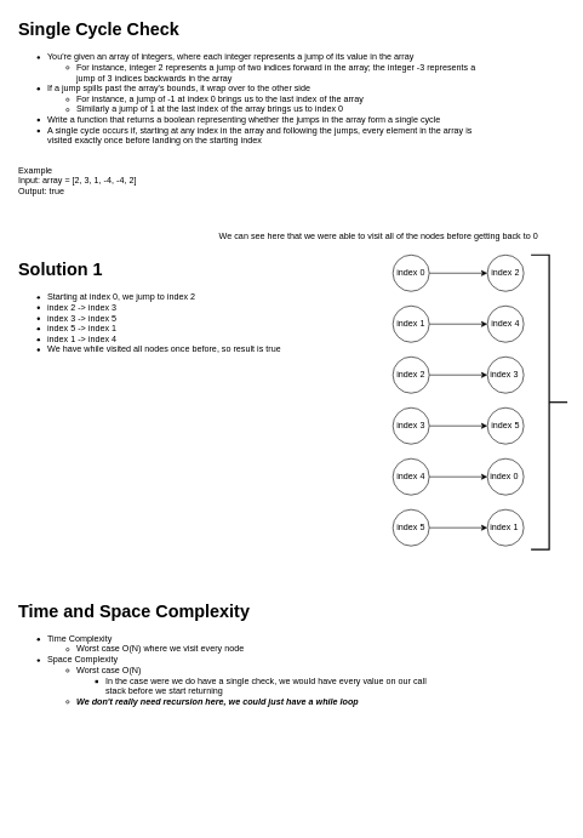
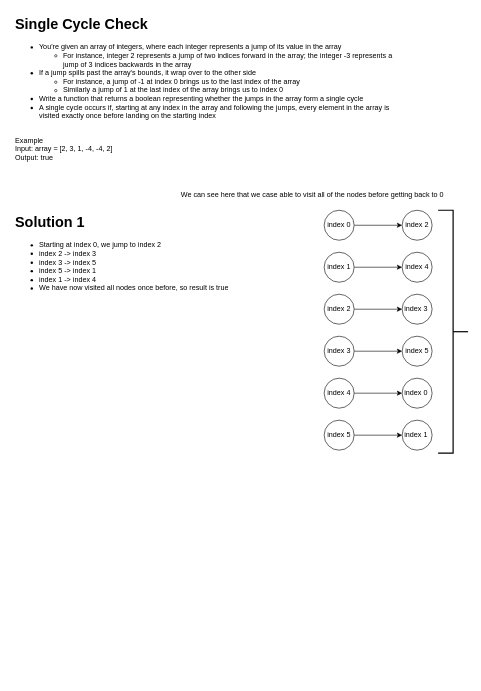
  <mxCell id="0" />
  <mxCell id="1" parent="0" />
  <mxCell id="2" value="&lt;h1&gt;Single Cycle Check&lt;/h1&gt;&lt;p&gt;&lt;/p&gt;&lt;ul&gt;&lt;li&gt;You're given an array of integers, where each integer represents a jump of its value in the array&lt;/li&gt;&lt;ul&gt;&lt;li&gt;For instance, integer 2 represents a jump of two indices forward in the array; the integer -3 represents a jump of 3 indices backwards in the array&lt;/li&gt;&lt;/ul&gt;&lt;li&gt;If a jump spills past the array's bounds, it wrap over to the other side&lt;/li&gt;&lt;ul&gt;&lt;li&gt;For instance, a jump of -1 at index 0 brings us to the last index of the array&lt;/li&gt;&lt;li&gt;Similarly a jump of 1 at the last index of the array brings us to index 0&lt;/li&gt;&lt;/ul&gt;&lt;li&gt;Write a function that returns a boolean representing whether the jumps in the array form a single cycle&lt;/li&gt;&lt;li&gt;A single cycle occurs if, starting at any index in the array and following the jumps, every element in the array is visited exactly once before landing on the starting index&lt;/li&gt;&lt;/ul&gt;&lt;div&gt;&lt;br&gt;&lt;/div&gt;&lt;div&gt;Example&lt;/div&gt;&lt;div&gt;Input: array = [2, 3, 1, -4, -4, 2]&lt;/div&gt;&lt;div&gt;Output: true&lt;/div&gt;&lt;p&gt;&lt;/p&gt;" style="text;html=1;strokeColor=none;fillColor=none;spacing=5;spacingTop=-20;whiteSpace=wrap;overflow=hidden;rounded=0;" parent="1" vertex="1"><mxGeometry y="20" width="640" height="300" as="geometry" x="20" /></mxCell>
- <mxCell id="3" value="&lt;h1&gt;Solution 1&lt;/h1&gt;&lt;p&gt;&lt;/p&gt;&lt;ul&gt;&lt;li&gt;Starting at index 0, we jump to index 2&lt;/li&gt;&lt;li&gt;index 2 -&amp;gt; index 3&lt;/li&gt;&lt;li&gt;index 3 -&amp;gt; index 5&lt;/li&gt;&lt;li&gt;index 5 -&amp;gt; index 1&lt;/li&gt;&lt;li&gt;index 1 -&amp;gt; index 4&lt;/li&gt;&lt;li&gt;We have while visited all nodes once before, so result is true&lt;/li&gt;&lt;/ul&gt;&lt;p&gt;&lt;/p&gt;" style="text;html=1;strokeColor=none;fillColor=none;spacing=5;spacingTop=-20;whiteSpace=wrap;overflow=hidden;rounded=0;" parent="1" vertex="1"><mxGeometry y="350" width="630" height="170" as="geometry" x="20" /></mxCell>
+ <mxCell id="3" value="&lt;h1&gt;Solution 1&lt;/h1&gt;&lt;p&gt;&lt;/p&gt;&lt;ul&gt;&lt;li&gt;Starting at index 0, we jump to index 2&lt;/li&gt;&lt;li&gt;index 2 -&amp;gt; index 3&lt;/li&gt;&lt;li&gt;index 3 -&amp;gt; index 5&lt;/li&gt;&lt;li&gt;index 5 -&amp;gt; index 1&lt;/li&gt;&lt;li&gt;index 1 -&amp;gt; index 4&lt;/li&gt;&lt;li&gt;We have now visited all nodes once before, so result is true&lt;/li&gt;&lt;/ul&gt;&lt;p&gt;&lt;/p&gt;" style="text;html=1;strokeColor=none;fillColor=none;spacing=5;spacingTop=-20;whiteSpace=wrap;overflow=hidden;rounded=0;" parent="1" vertex="1"><mxGeometry y="350" width="630" height="170" as="geometry" x="20" /></mxCell>
  <mxCell id="4" value="" style="edgeStyle=orthogonalEdgeStyle;rounded=0;orthogonalLoop=1;jettySize=auto;html=1;" parent="1" source="5" target="16" edge="1"><mxGeometry relative="1" as="geometry" /></mxCell>
  <mxCell id="5" value="index 0" style="ellipse;whiteSpace=wrap;html=1;aspect=fixed;" parent="1" vertex="1"><mxGeometry x="540" y="350" width="50" height="50" as="geometry" /></mxCell>
  <mxCell id="6" value="" style="edgeStyle=orthogonalEdgeStyle;rounded=0;orthogonalLoop=1;jettySize=auto;html=1;" parent="1" source="7" target="17" edge="1"><mxGeometry relative="1" as="geometry" /></mxCell>
  <mxCell id="7" value="index 1" style="ellipse;whiteSpace=wrap;html=1;aspect=fixed;" parent="1" vertex="1"><mxGeometry x="540" y="420" width="50" height="50" as="geometry" /></mxCell>
  <mxCell id="8" value="" style="edgeStyle=orthogonalEdgeStyle;rounded=0;orthogonalLoop=1;jettySize=auto;html=1;" parent="1" source="9" target="18" edge="1"><mxGeometry relative="1" as="geometry" /></mxCell>
  <mxCell id="9" value="index 2" style="ellipse;whiteSpace=wrap;html=1;aspect=fixed;" parent="1" vertex="1"><mxGeometry x="540" y="490" width="50" height="50" as="geometry" /></mxCell>
  <mxCell id="10" value="" style="edgeStyle=orthogonalEdgeStyle;rounded=0;orthogonalLoop=1;jettySize=auto;html=1;" parent="1" source="11" target="19" edge="1"><mxGeometry relative="1" as="geometry" /></mxCell>
  <mxCell id="11" value="index 3" style="ellipse;whiteSpace=wrap;html=1;aspect=fixed;" parent="1" vertex="1"><mxGeometry x="540" y="560" width="50" height="50" as="geometry" /></mxCell>
  <mxCell id="12" value="" style="edgeStyle=orthogonalEdgeStyle;rounded=0;orthogonalLoop=1;jettySize=auto;html=1;" parent="1" source="13" target="20" edge="1"><mxGeometry relative="1" as="geometry" /></mxCell>
  <mxCell id="13" value="index 4" style="ellipse;whiteSpace=wrap;html=1;aspect=fixed;" parent="1" vertex="1"><mxGeometry x="540" y="630" width="50" height="50" as="geometry" /></mxCell>
  <mxCell id="14" value="" style="edgeStyle=orthogonalEdgeStyle;rounded=0;orthogonalLoop=1;jettySize=auto;html=1;" parent="1" source="15" target="21" edge="1"><mxGeometry relative="1" as="geometry" /></mxCell>
  <mxCell id="15" value="index 5" style="ellipse;whiteSpace=wrap;html=1;aspect=fixed;" parent="1" vertex="1"><mxGeometry x="540" y="700" width="50" height="50" as="geometry" /></mxCell>
  <mxCell id="16" value="index 2" style="ellipse;whiteSpace=wrap;html=1;aspect=fixed;" parent="1" vertex="1"><mxGeometry x="670" y="350" width="50" height="50" as="geometry" /></mxCell>
  <mxCell id="17" value="index 4" style="ellipse;whiteSpace=wrap;html=1;aspect=fixed;" parent="1" vertex="1"><mxGeometry x="670" y="420" width="50" height="50" as="geometry" /></mxCell>
  <mxCell id="18" value="index 3&amp;nbsp;" style="ellipse;whiteSpace=wrap;html=1;aspect=fixed;" parent="1" vertex="1"><mxGeometry x="670" y="490" width="50" height="50" as="geometry" /></mxCell>
  <mxCell id="19" value="index 5" style="ellipse;whiteSpace=wrap;html=1;aspect=fixed;" parent="1" vertex="1"><mxGeometry x="670" y="560" width="50" height="50" as="geometry" /></mxCell>
  <mxCell id="20" value="index 0&amp;nbsp;" style="ellipse;whiteSpace=wrap;html=1;aspect=fixed;" parent="1" vertex="1"><mxGeometry x="670" y="630" width="50" height="50" as="geometry" /></mxCell>
  <mxCell id="21" value="index 1&amp;nbsp;" style="ellipse;whiteSpace=wrap;html=1;aspect=fixed;" parent="1" vertex="1"><mxGeometry x="670" y="700" width="50" height="50" as="geometry" /></mxCell>
  <mxCell id="22" value="" style="strokeWidth=2;html=1;shape=mxgraph.flowchart.annotation_2;align=left;labelPosition=right;pointerEvents=1;rotation=-180;" parent="1" vertex="1"><mxGeometry x="730" y="350" width="50" height="405" as="geometry" /></mxCell>
- <mxCell id="23" value="We can see here that we were able to visit all of the nodes before getting back to 0" style="text;html=1;align=center;verticalAlign=middle;resizable=0;points=[];autosize=1;strokeColor=none;fillColor=none;" parent="1" vertex="1"><mxGeometry x="290" y="310" width="460" height="30" as="geometry" /></mxCell>
- <mxCell id="24" value="&lt;h1&gt;Time and Space Complexity&lt;/h1&gt;&lt;p&gt;&lt;/p&gt;&lt;ul&gt;&lt;li&gt;Time Complexity&lt;/li&gt;&lt;ul&gt;&lt;li&gt;Worst case O(N) where we visit every node&lt;/li&gt;&lt;/ul&gt;&lt;li&gt;Space Complexity&lt;/li&gt;&lt;ul&gt;&lt;li&gt;Worst case O(N)&lt;/li&gt;&lt;ul&gt;&lt;li&gt;In the case were we do have a single check, we would have every value on our call stack before we start returning&lt;/li&gt;&lt;/ul&gt;&lt;li&gt;&lt;b&gt;&lt;i&gt;We don't really need recursion here, we could just have a while loop&lt;/i&gt;&lt;/b&gt;&lt;/li&gt;&lt;/ul&gt;&lt;/ul&gt;&lt;p&gt;&lt;/p&gt;" style="text;html=1;strokeColor=none;fillColor=none;spacing=5;spacingTop=-20;whiteSpace=wrap;overflow=hidden;rounded=0;" parent="1" vertex="1"><mxGeometry y="820" width="600" height="310" as="geometry" x="20" /></mxCell>
+ <mxCell id="23" value="We can see here that we case able to visit all of the nodes before getting back to 0" style="text;html=1;align=center;verticalAlign=middle;resizable=0;points=[];autosize=1;strokeColor=none;fillColor=none;" parent="1" vertex="1"><mxGeometry x="290" y="310" width="460" height="30" as="geometry" /></mxCell>
